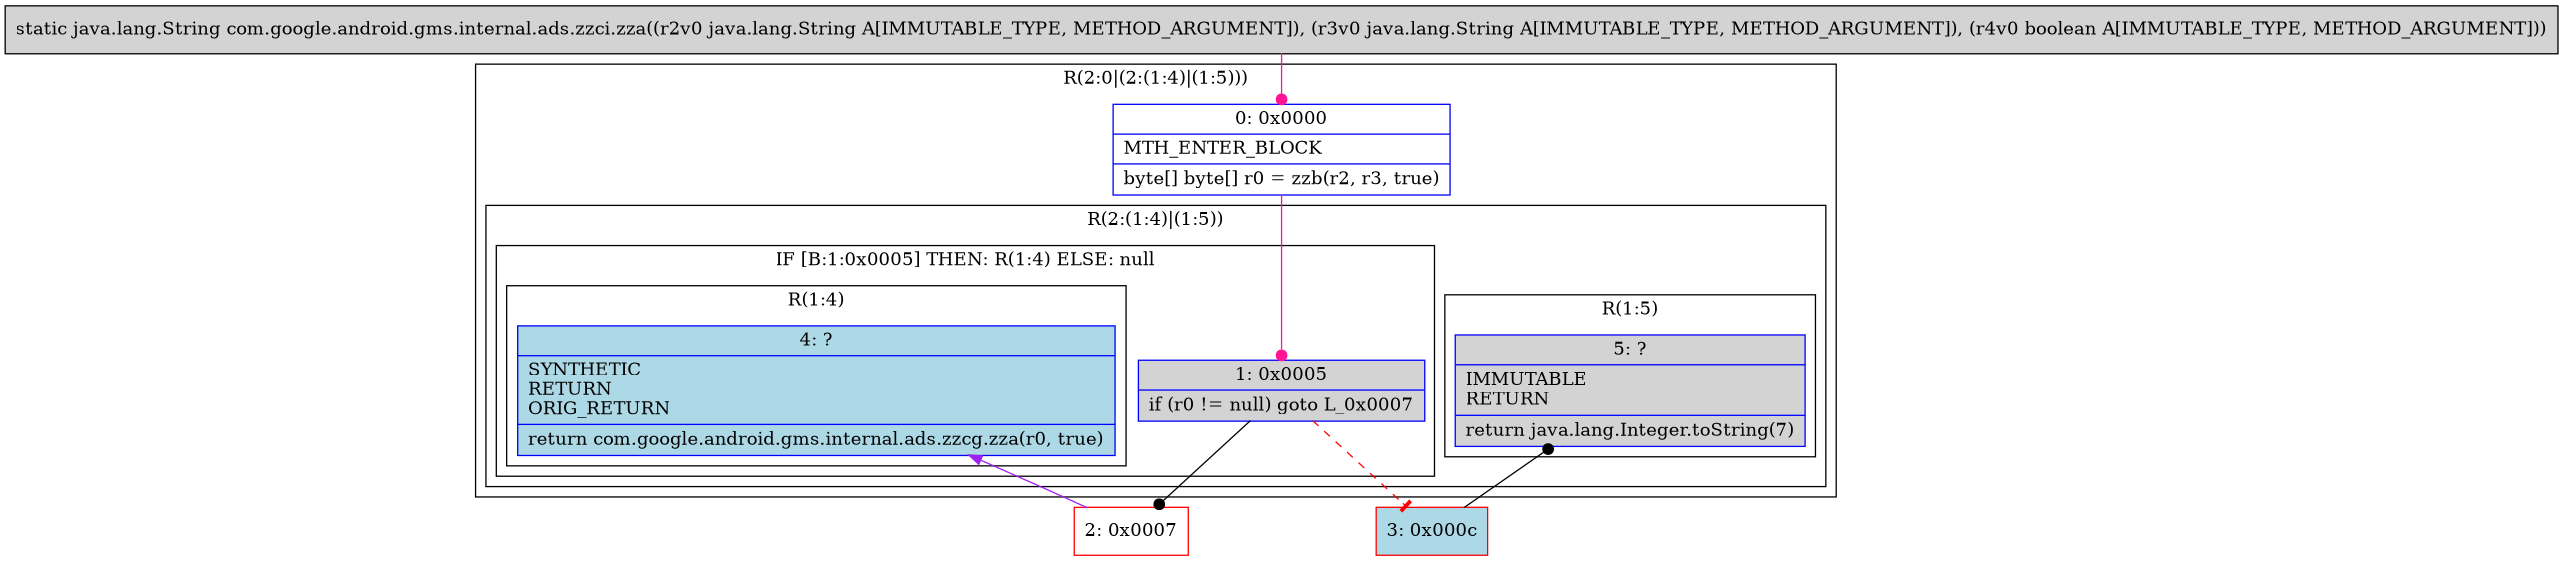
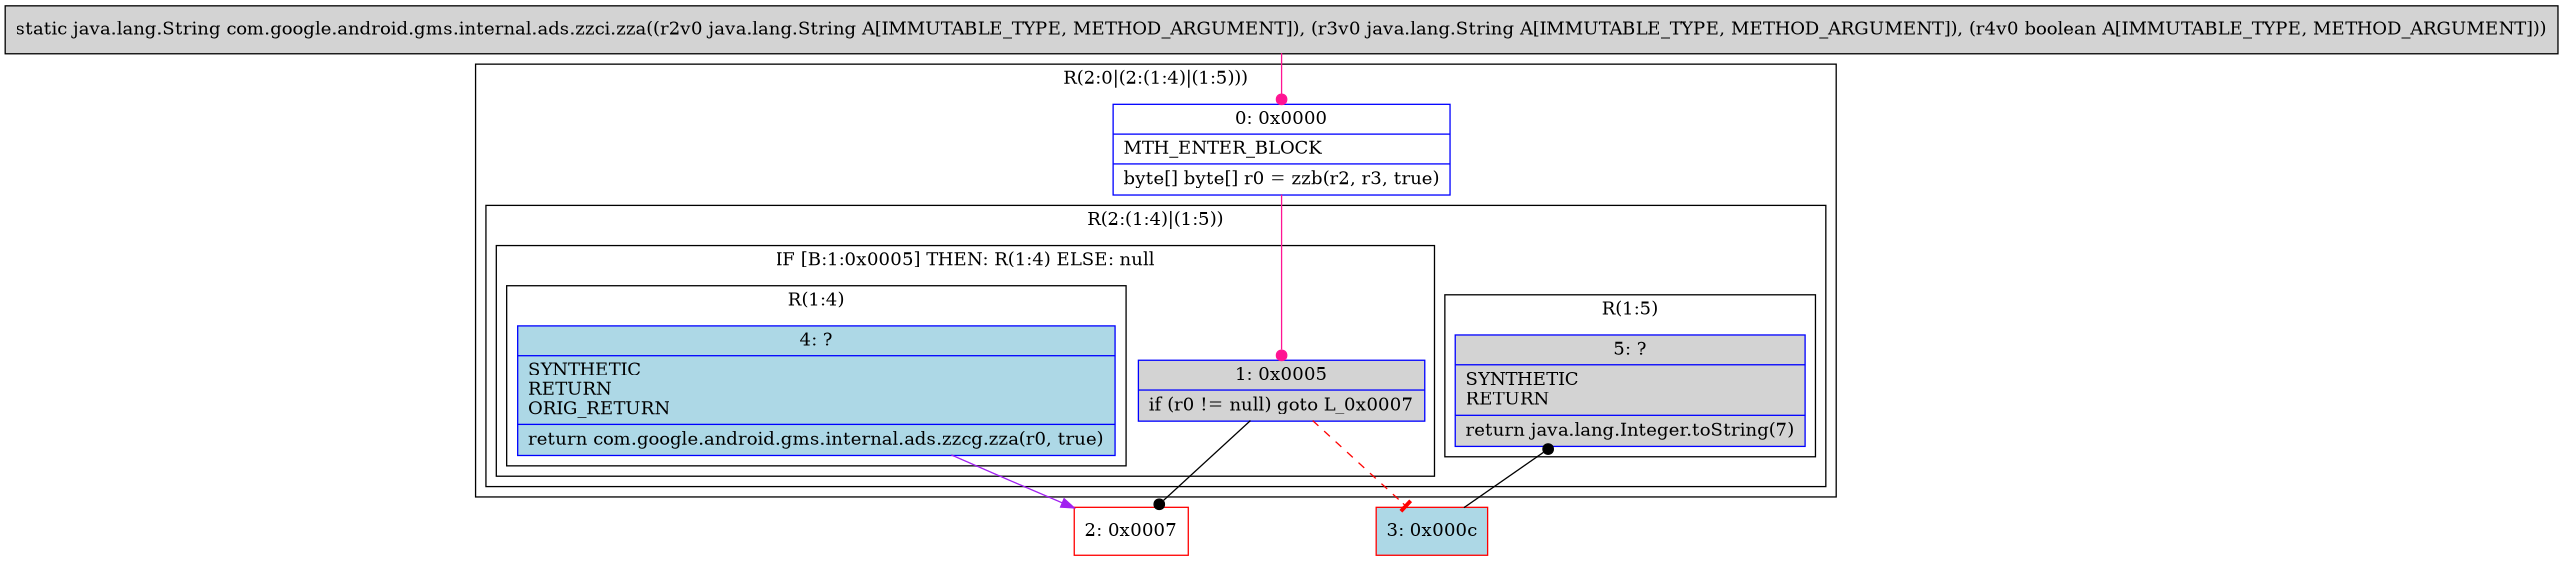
  digraph {
    node [color=blue fillcolor=lightgrey shape=record style=filled]
    edge [arrowhead=dot color=black]
    n1 [fillcolor=lightblue label="{4\:\ ?|SYNTHETIC\lRETURN\lORIG_RETURN\l|return com.google.android.gms.internal.ads.zzcg.zza(r0, true)\l}"]
    n2 [label="{1\:\ 0x0005|if (r0 != null) goto L_0x0007\l}"]
-   n3 [label="{5\:\ ?|IMMUTABLE\lRETURN\l|return java.lang.Integer.toString(7)\l}"]
+   n3 [label="{5\:\ ?|SYNTHETIC\lRETURN\l|return java.lang.Integer.toString(7)\l}"]
    n4 [fillcolor=white label="{0\:\ 0x0000|MTH_ENTER_BLOCK\l|byte[] byte[] r0 = zzb(r2, r3, true)\l}"]
    n5 [color=red fillcolor=white label="{2\:\ 0x0007}"]
    n6 [color=red fillcolor=lightblue label="{3\:\ 0x000c}"]
    n7 [label="{static java.lang.String com.google.android.gms.internal.ads.zzci.zza((r2v0 java.lang.String A[IMMUTABLE_TYPE, METHOD_ARGUMENT]), (r3v0 java.lang.String A[IMMUTABLE_TYPE, METHOD_ARGUMENT]), (r4v0 boolean A[IMMUTABLE_TYPE, METHOD_ARGUMENT])) }" color=""]
    subgraph cluster_1 {
      label="R(2:0|(2:(1:4)|(1:5)))"
      n4
      subgraph cluster_2 {
        label="R(2:(1:4)|(1:5))"
        subgraph cluster_3 {
          label="IF [B:1:0x0005] THEN: R(1:4) ELSE: null"
          n2
          subgraph cluster_4 {
            label="R(1:4)"
            n1
          }
        }
        subgraph cluster_5 {
          label="R(1:5)"
          n3
        }
      }
    }
    n2 -> n5
    n2 -> n6 [arrowhead=tee color=red style=dashed]
    n4 -> n2 [color=deeppink]
-   n5 -> n1 [arrowhead=normal color=purple]
+   n1 -> n5 [arrowhead=normal color=purple]
    n6 -> n3
    n7 -> n4 [color=deeppink]
  }
